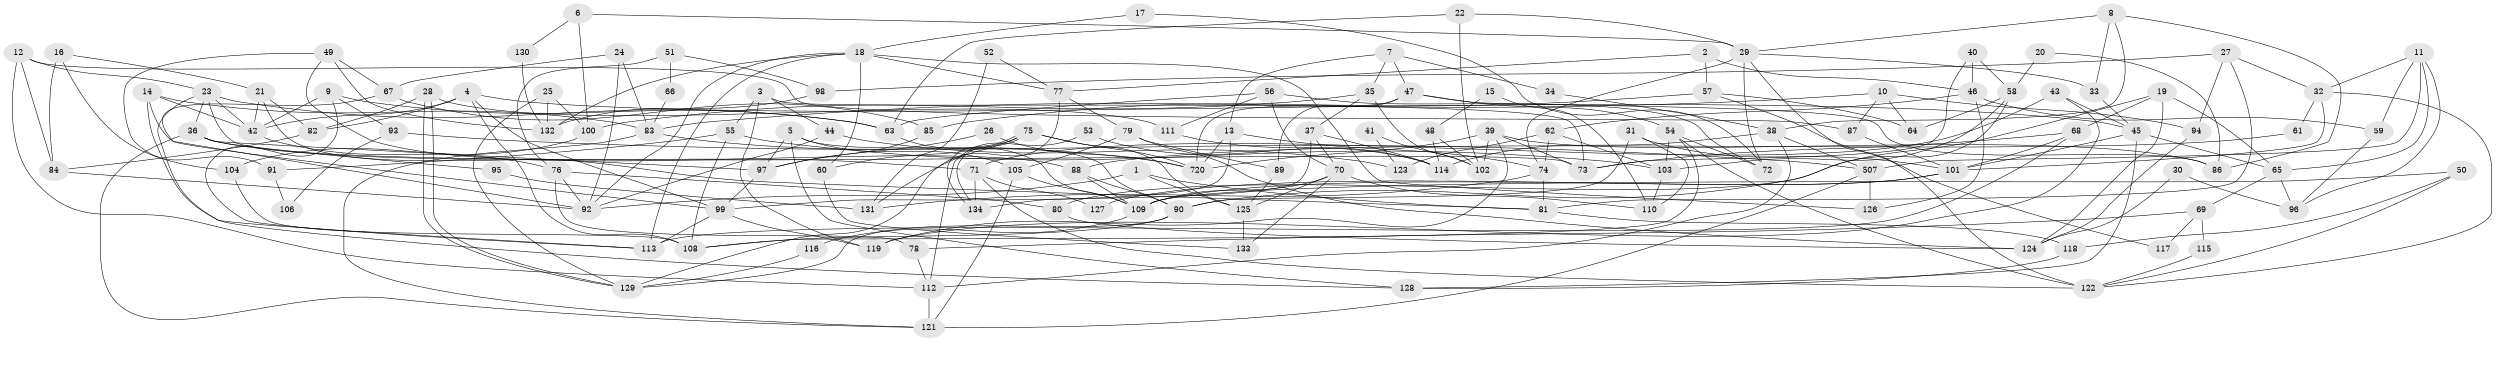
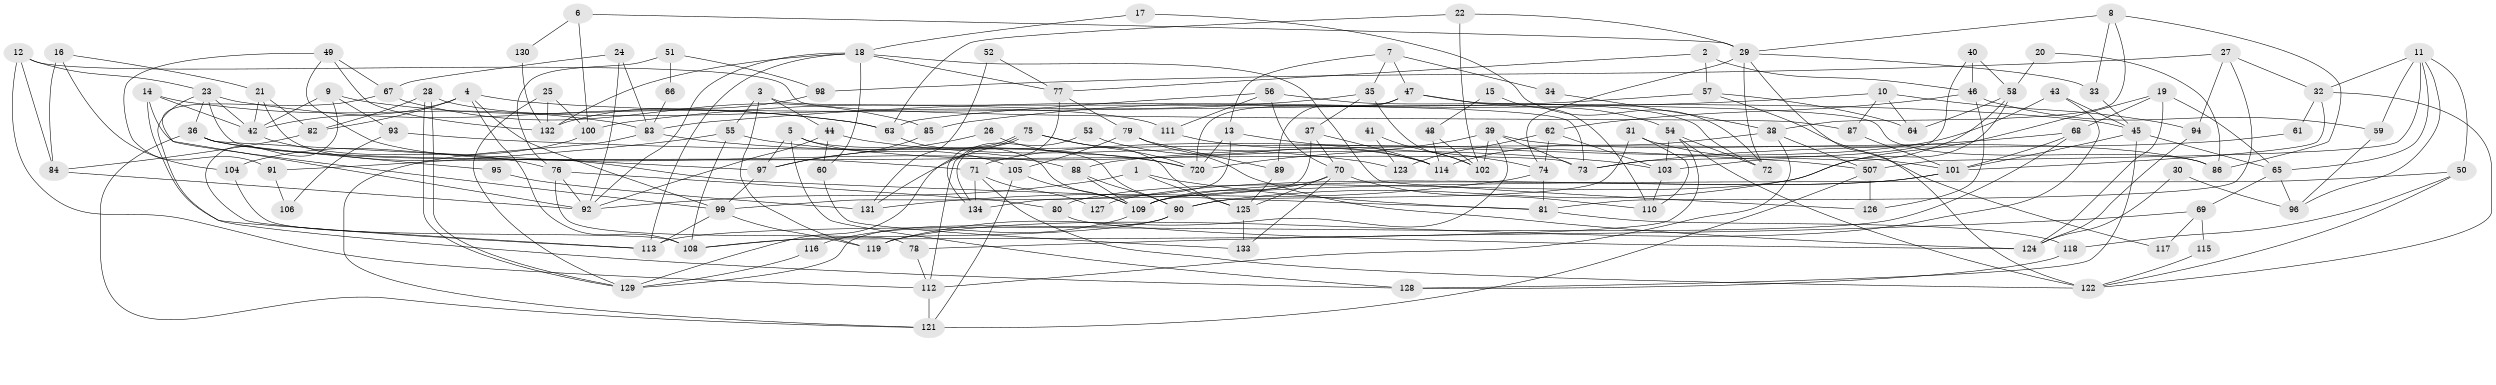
  graph {
    node [color=gray90 style=filled]
    1
    81
    92
    125
    118
    133
    2
    46
    57
    77
    59
    126
    62
    64
    85
    117
    129
    79
    3
    44
    55
    73
    119
    60
    123
    108
    91
    103
    4
    42
    45
    82
    99
    76
    128
    65
    101
    84
    113
    5
    90
    97
    105
    121
    109
    6
    29
    100
    130
    33
    74
    72
    122
    104
    132
    7
    13
    34
    35
    47
    n61 [label=720]
    38
    102
    37
    86
    54
    89
    8
    n69 [label=507]
    112
    114
    9
    63
    93
    106
    10
    83
    87
    94
    124
    11
    32
    50
    96
    61
    69
    12
    23
    36
    131
    14
    15
    48
    110
    16
    21
    17
    18
    19
    68
    80
    20
    58
    22
    71
    95
    24
    67
    25
    26
    27
    98
    28
    111
    30
    31
    127
    88
    70
    134
    39
    40
    41
    78
    43
    49
    116
    51
    66
    52
    53
    56
    115
    75
    1 -- 81
    1 -- 92
    1 -- 125
    81 -- 118
    125 -- 133
    118 -- 128
    2 -- 46
    2 -- 57
    2 -- 77
    46 -- 59
    46 -- 126
    46 -- 62
    57 -- 64
    57 -- 85
    57 -- 117
    77 -- 129
    77 -- 79
    59 -- 96
    62 -- 123
    62 -- 103
    62 -- 74
    85 -- 97
    79 -- 105
    79 -- 89
    79 -- 124
    3 -- 44
    3 -- 55
    3 -- 73
    3 -- 119
    44 -- 92
-   75 -- 60
+   44 -- 60
    44 -- 123
    55 -- 108
    55 -- 91
    55 -- 103
    60 -- 133
    91 -- 106
    103 -- 110
    4 -- 108
    4 -- 42
    4 -- 45
    4 -- 82
    4 -- 99
    42 -- 76
    45 -- 128
    45 -- 65
    45 -- 101
    82 -- 84
    99 -- 119
    99 -- 113
    76 -- 92
    76 -- 80
    76 -- 78
    65 -- 96
    65 -- 69
    101 -- 109
    101 -- 127
    84 -- 92
    5 -- 128
    5 -- 90
    5 -- 97
    5 -- 105
    90 -- 129
    90 -- 108
    97 -- 99
    105 -- 121
    105 -- 109
    109 -- 116
    6 -- 29
    6 -- 100
    6 -- 130
    29 -- 33
    29 -- 74
    29 -- 72
    29 -- 122
    100 -- 104
    130 -- 132
    33 -- 45
    74 -- 81
    74 -- 131
    104 -- 108
    7 -- 13
    7 -- 34
    7 -- 35
    7 -- 47
    13 -- 99
    13 -- 74
    13 -- n61
    34 -- 38
    35 -- 100
    35 -- 102
    35 -- 37
    47 -- n61
    47 -- 86
    47 -- 54
    47 -- 89
    38 -- n69
    38 -- 112
    38 -- 114
    37 -- 114
    37 -- 70
    37 -- 134
    54 -- 108
    54 -- 103
    54 -- 72
    54 -- 122
    89 -- 125
    8 -- 29
    8 -- 33
    8 -- 38
    8 -- 86
    n69 -- 126
    n69 -- 121
    112 -- 121
    9 -- 42
    9 -- 113
    9 -- 63
    9 -- 93
    63 -- 109
    93 -- n69
    93 -- 106
    10 -- 64
    10 -- 83
    10 -- 87
    10 -- 94
    83 -- 121
    83 -- n61
    87 -- 101
    94 -- 124
    11 -- 59
    11 -- 65
    11 -- n69
    11 -- 32
+   11 -- 50
    11 -- 96
    32 -- 101
    32 -- 122
    32 -- 61
    50 -- 118
    50 -- 109
    50 -- 122
    61 -- 88
    69 -- 117
    69 -- 78
    69 -- 115
    12 -- 84
    12 -- 112
    12 -- 87
    12 -- 23
    23 -- 73
    23 -- 42
    23 -- 128
    23 -- 63
    23 -- 36
    36 -- 97
    36 -- 121
    36 -- 71
    36 -- 95
    14 -- 42
    14 -- 99
    14 -- 113
    14 -- 83
    15 -- 48
    15 -- 110
    48 -- 102
    48 -- 114
    16 -- 84
    16 -- 104
    16 -- 21
    21 -- 81
    21 -- 42
    21 -- 82
    17 -- 72
    17 -- 18
    18 -- 92
    18 -- 77
    18 -- 126
    18 -- 60
    18 -- 113
    18 -- 132
    19 -- 65
    19 -- 124
    19 -- 68
    19 -- 80
    68 -- 73
    68 -- 101
    68 -- 113
    80 -- 124
    20 -- 86
    20 -- 58
    58 -- 64
    58 -- 103
    58 -- 90
    22 -- 29
    22 -- 102
    22 -- 63
    71 -- 122
    71 -- 127
    71 -- 134
    95 -- 131
    24 -- 92
    24 -- 83
    24 -- 67
    67 -- 92
    67 -- 85
    25 -- 129
    25 -- 100
    25 -- 132
    26 -- 97
    26 -- n61
    27 -- 81
    27 -- 94
    27 -- 32
    27 -- 98
    98 -- 132
    28 -- 129
    28 -- 129
    28 -- 82
    28 -- 111
    111 -- 114
    30 -- 124
    30 -- 96
    31 -- 101
    31 -- 90
    31 -- 110
    88 -- 90
    88 -- 109
    70 -- 125
    70 -- 133
    70 -- 109
    70 -- 110
    39 -- 73
    39 -- 119
    39 -- n61
    39 -- 102
    39 -- 86
    40 -- 46
    40 -- 73
    40 -- 58
    41 -- 123
    41 -- 102
    78 -- 112
    43 -- 119
    43 -- 45
    43 -- 71
    49 -- 91
    49 -- 132
    49 -- 67
    49 -- 88
    116 -- 129
    51 -- 76
    51 -- 98
    51 -- 66
    66 -- 83
    52 -- 77
    52 -- 131
    53 -- 112
    53 -- 114
    56 -- 72
    56 -- 63
    56 -- 111
    56 -- 70
    115 -- 122
    75 -- 125
    75 -- n61
    75 -- 131
    75 -- 134
    75 -- 134
  }
